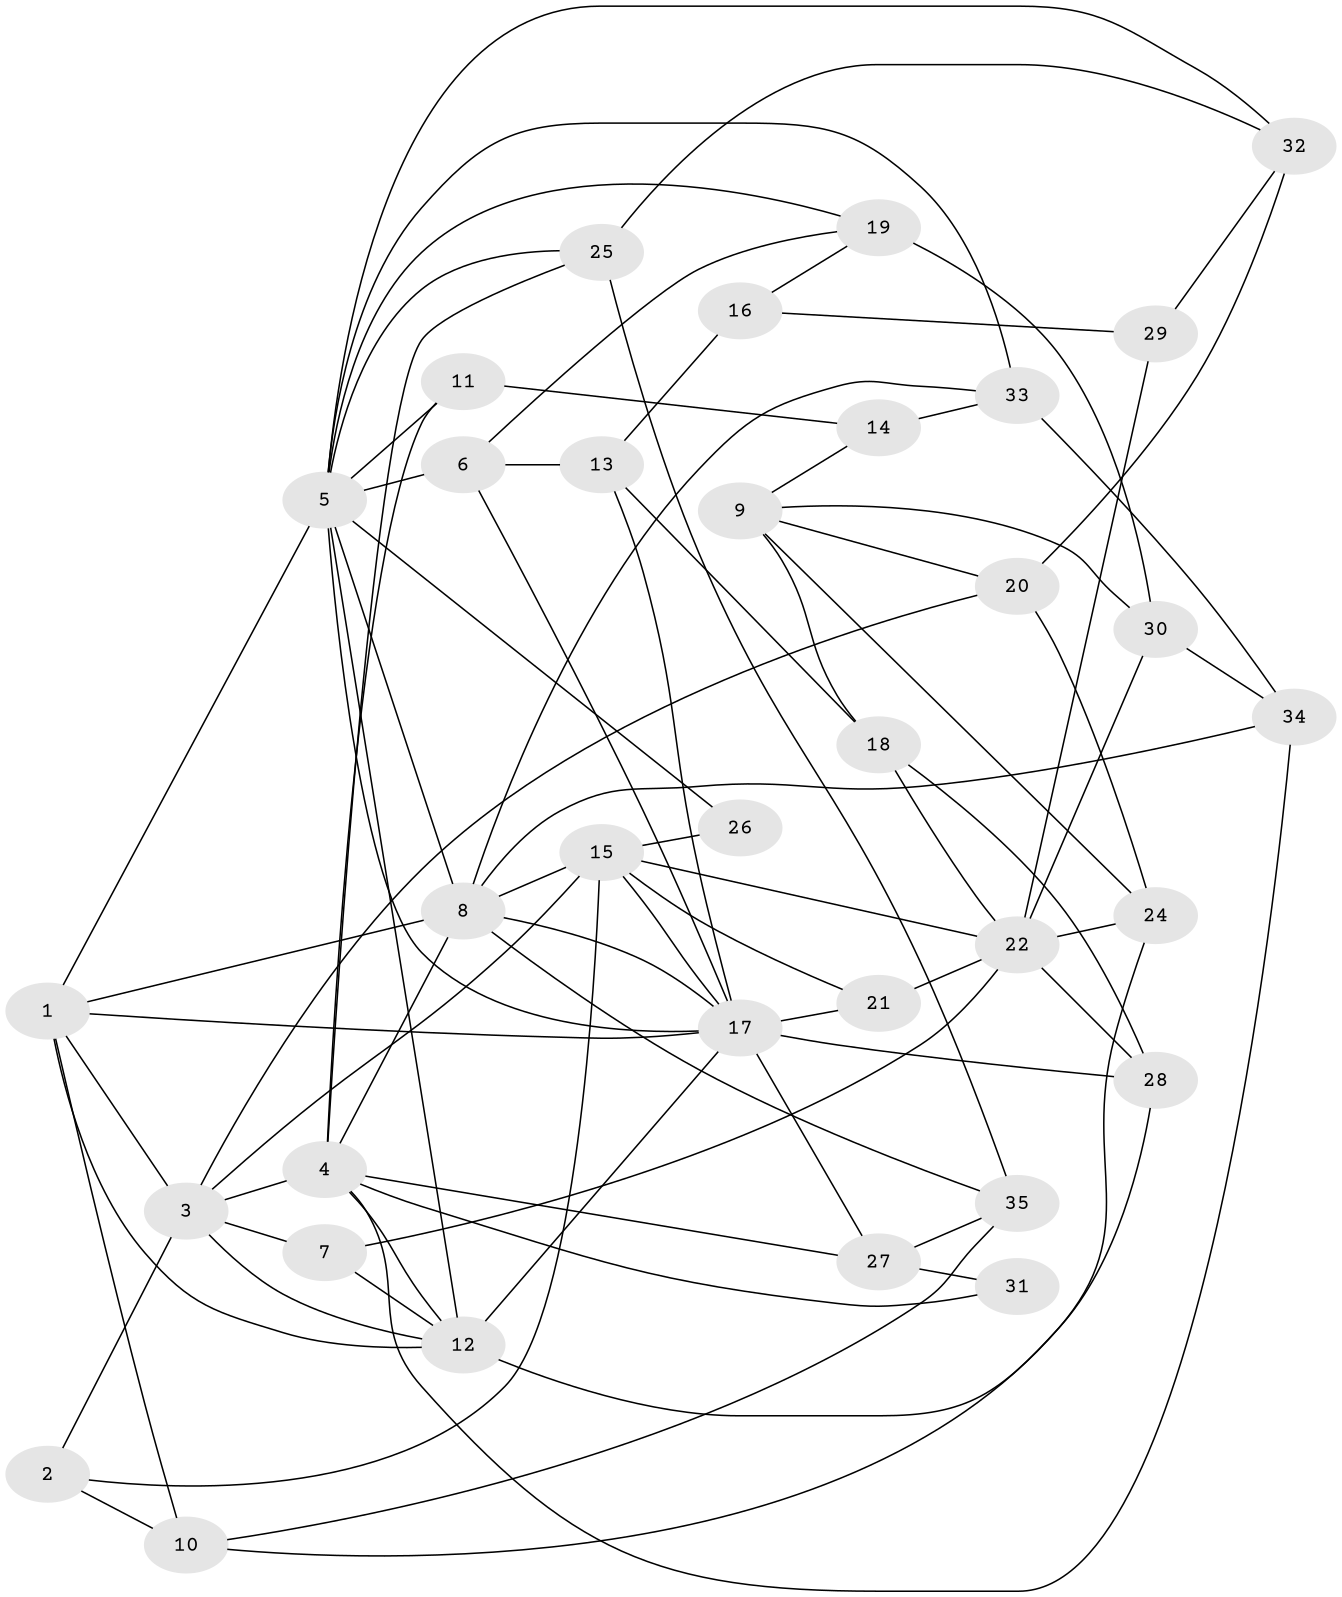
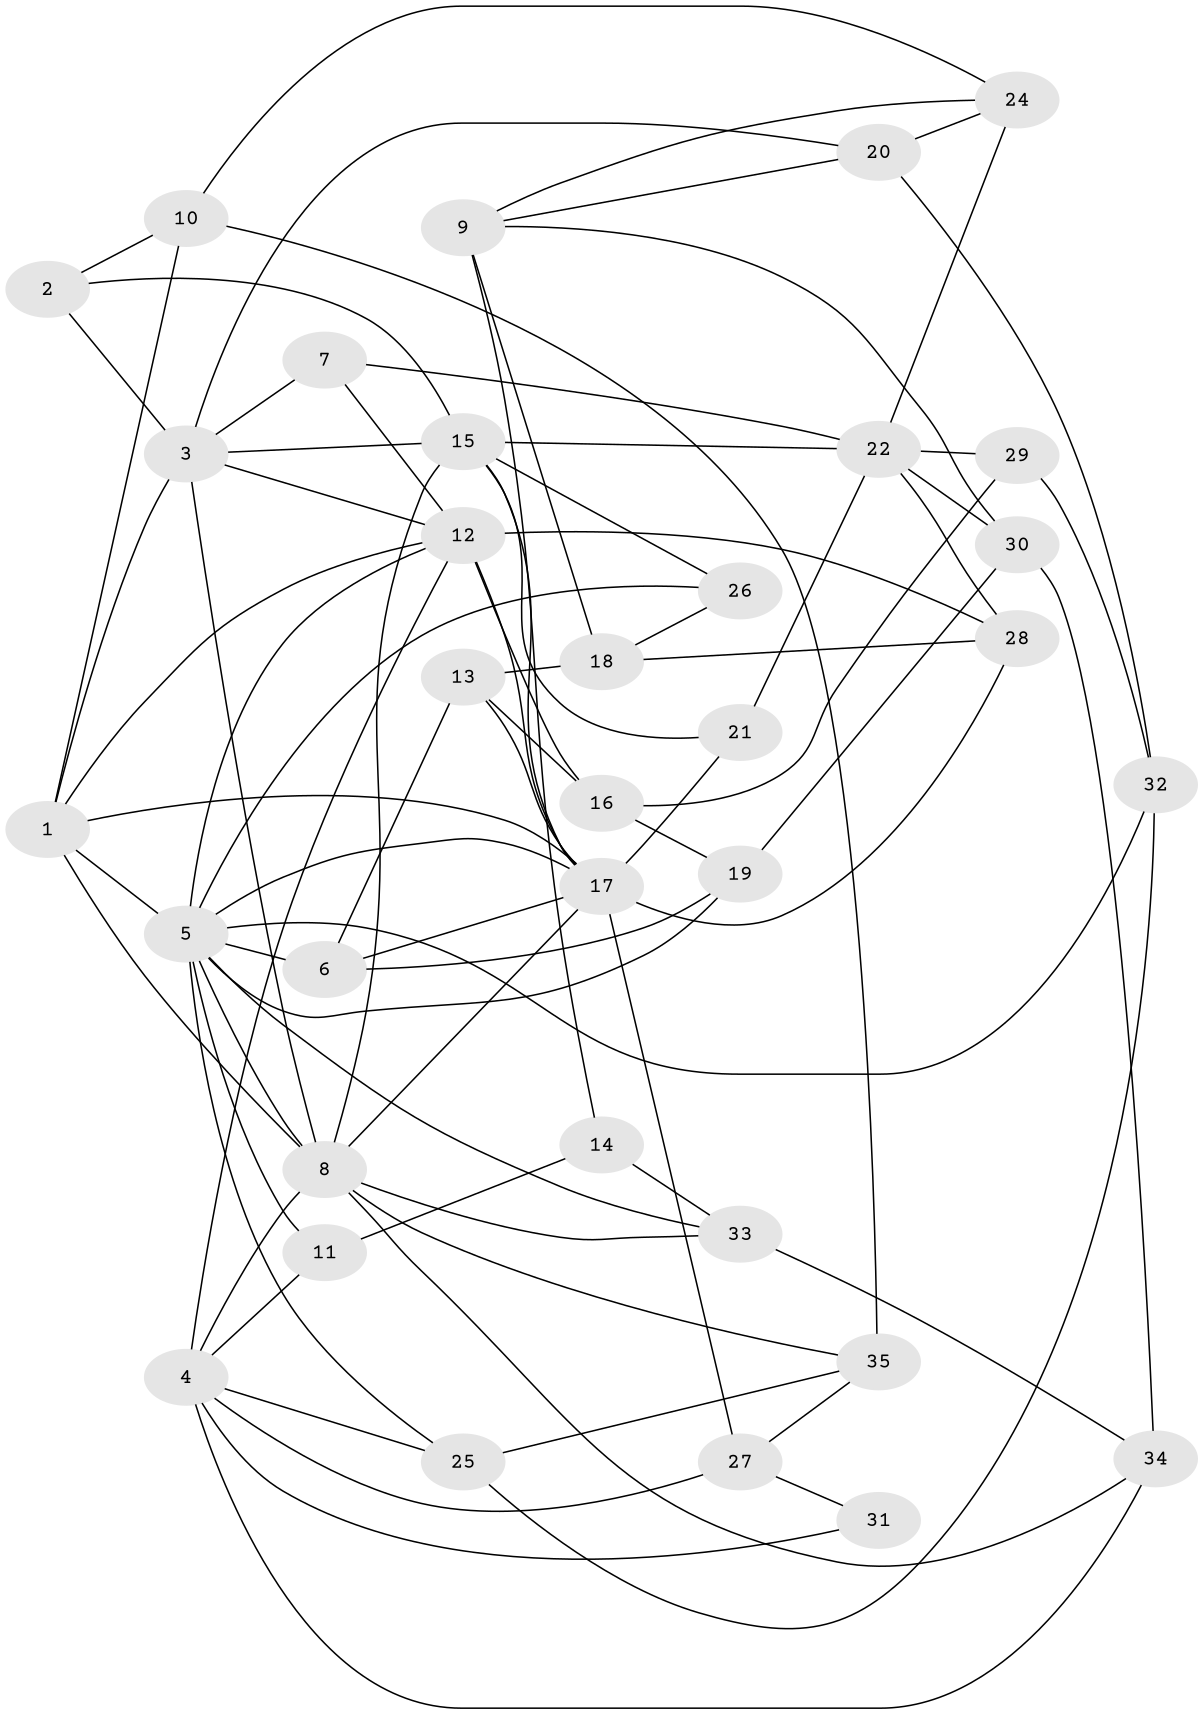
  graph {
    fontname="Courier Prime"
    rankdir=LR
    node [color=gray90 fontname="Courier Prime" style=filled]
    edge [fontname="Courier Prime" weight=1.0]
    1
    3
    5
    8
    10
    12
    17
    15
    7
    20
    11
    25
    6
    19
    26
    32
    33
    34
    35
    24
    16
    28
    27
    21
    2
    22
    4
    31
    14
    13
    30
    18
    29
    9
    1 -- 3
    1 -- 5 [weight=2.0]
    1 -- 8 [weight=2.0]
    1 -- 10
    1 -- 12
    1 -- 17
-   3 -- 4
+   3 -- 8
    3 -- 12 [weight=2.0]
    3 -- 15
    3 -- 7
    3 -- 20
    5 -- 8
    5 -- 12
    5 -- 17
    5 -- 11
    5 -- 25
    5 -- 6
    5 -- 19
    5 -- 26
    5 -- 32
    5 -- 33
    8 -- 17
    8 -- 15
    8 -- 33
    8 -- 34
    8 -- 35
    10 -- 35
    10 -- 24
    12 -- 17
+   12 -- 16
    12 -- 28
    17 -- 28
    17 -- 27
    17 -- 21
    15 -- 17
    15 -- 26
    15 -- 21
    15 -- 22
    7 -- 12
    7 -- 22 [weight=2.0]
    20 -- 32
    20 -- 24
    11 -- 14
    25 -- 32
    25 -- 35
    6 -- 17
    6 -- 19
    6 -- 13
    19 -- 30
    33 -- 34
    16 -- 19
    16 -- 29
    27 -- 35
    27 -- 31
    21 -- 22 [weight=2.0]
    2 -- 3
    2 -- 10
    2 -- 15 [weight=2.0]
    22 -- 24
    22 -- 28
    22 -- 30
    22 -- 29 [weight=2.0]
    4 -- 8 [weight=2.0]
    4 -- 12 [weight=2.0]
    4 -- 11
    4 -- 25
    4 -- 34
    4 -- 27
    4 -- 31 [weight=2.0]
    14 -- 33
    13 -- 17
    13 -- 16
    13 -- 18
    30 -- 34
-   18 -- 22
+   18 -- 26
    18 -- 28
    29 -- 32
    9 -- 20
    9 -- 24
    9 -- 14 [weight=2.0]
    9 -- 30
    9 -- 18
  }
